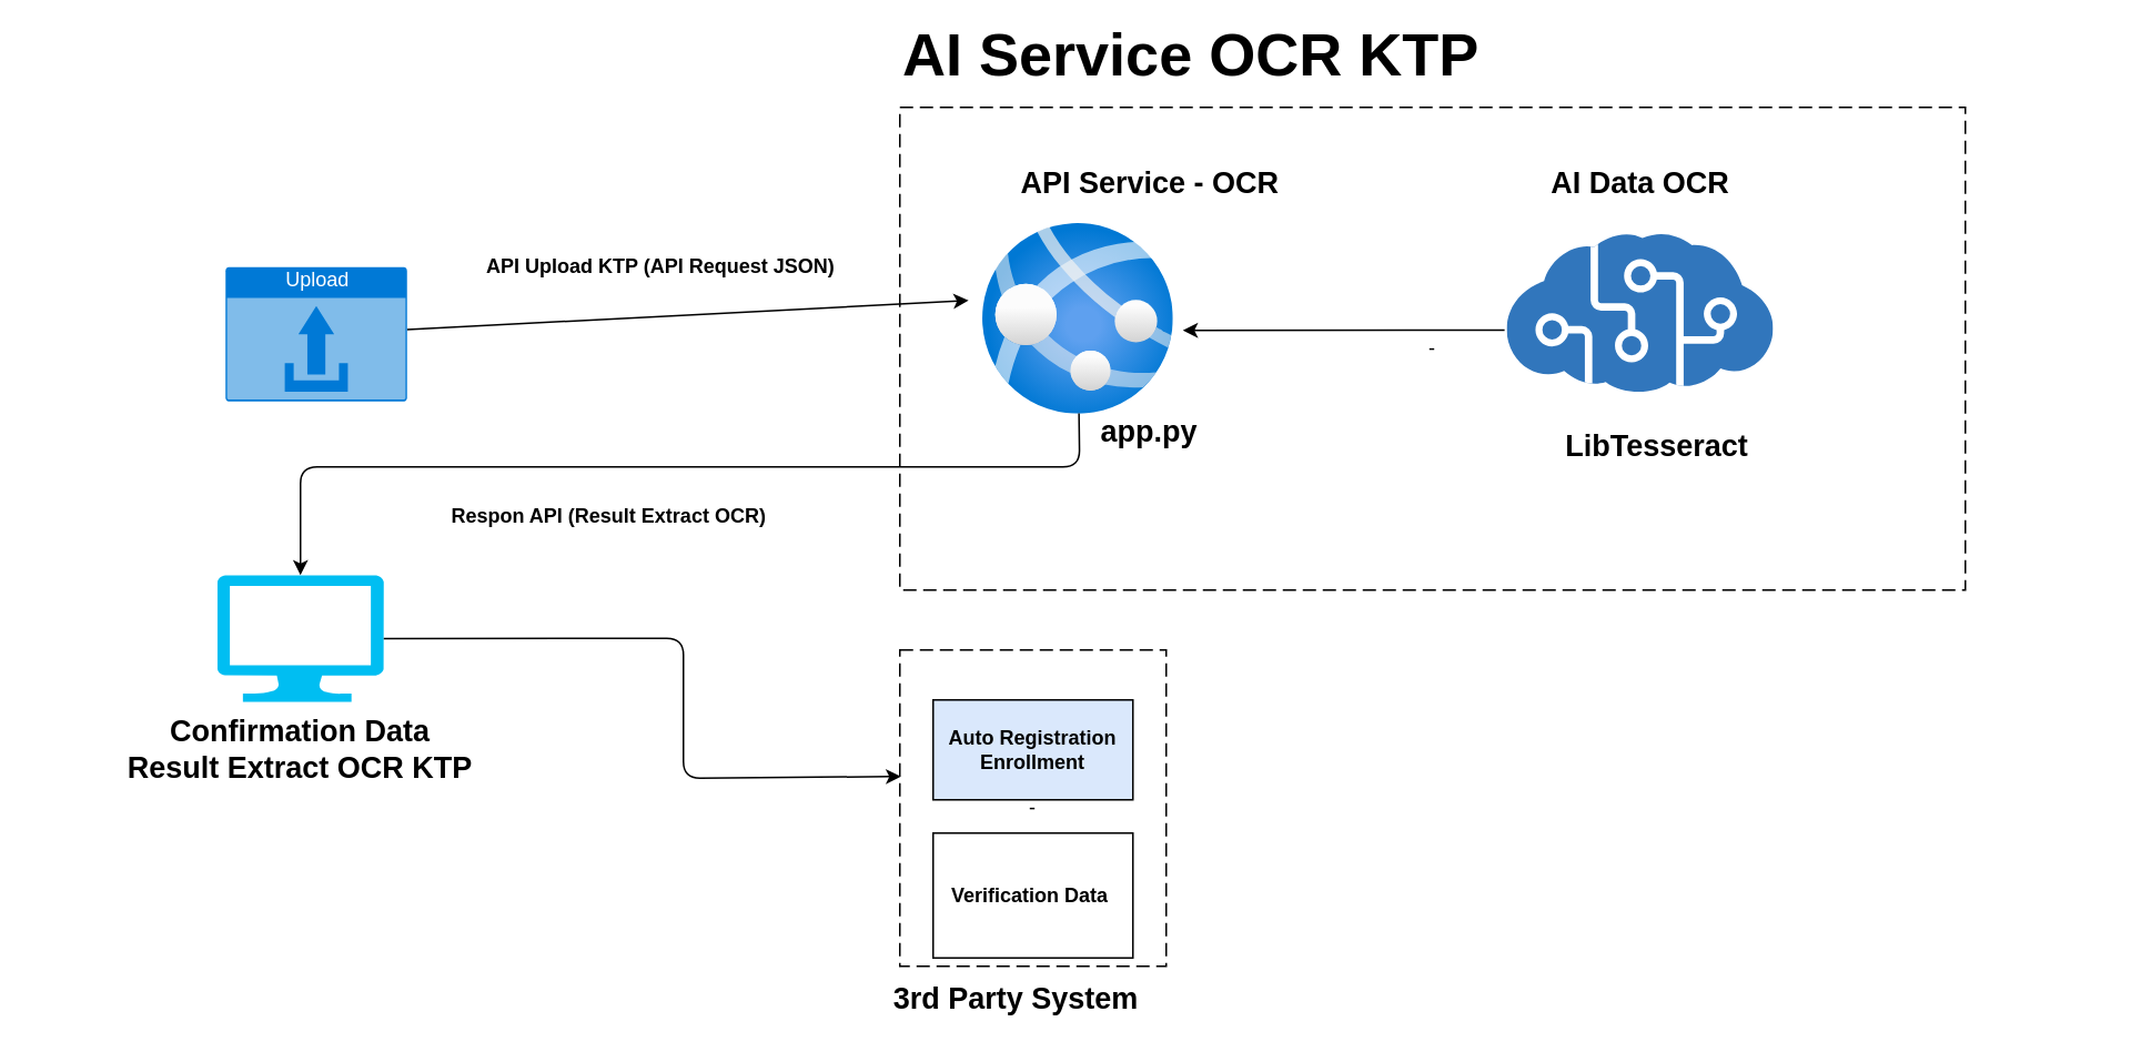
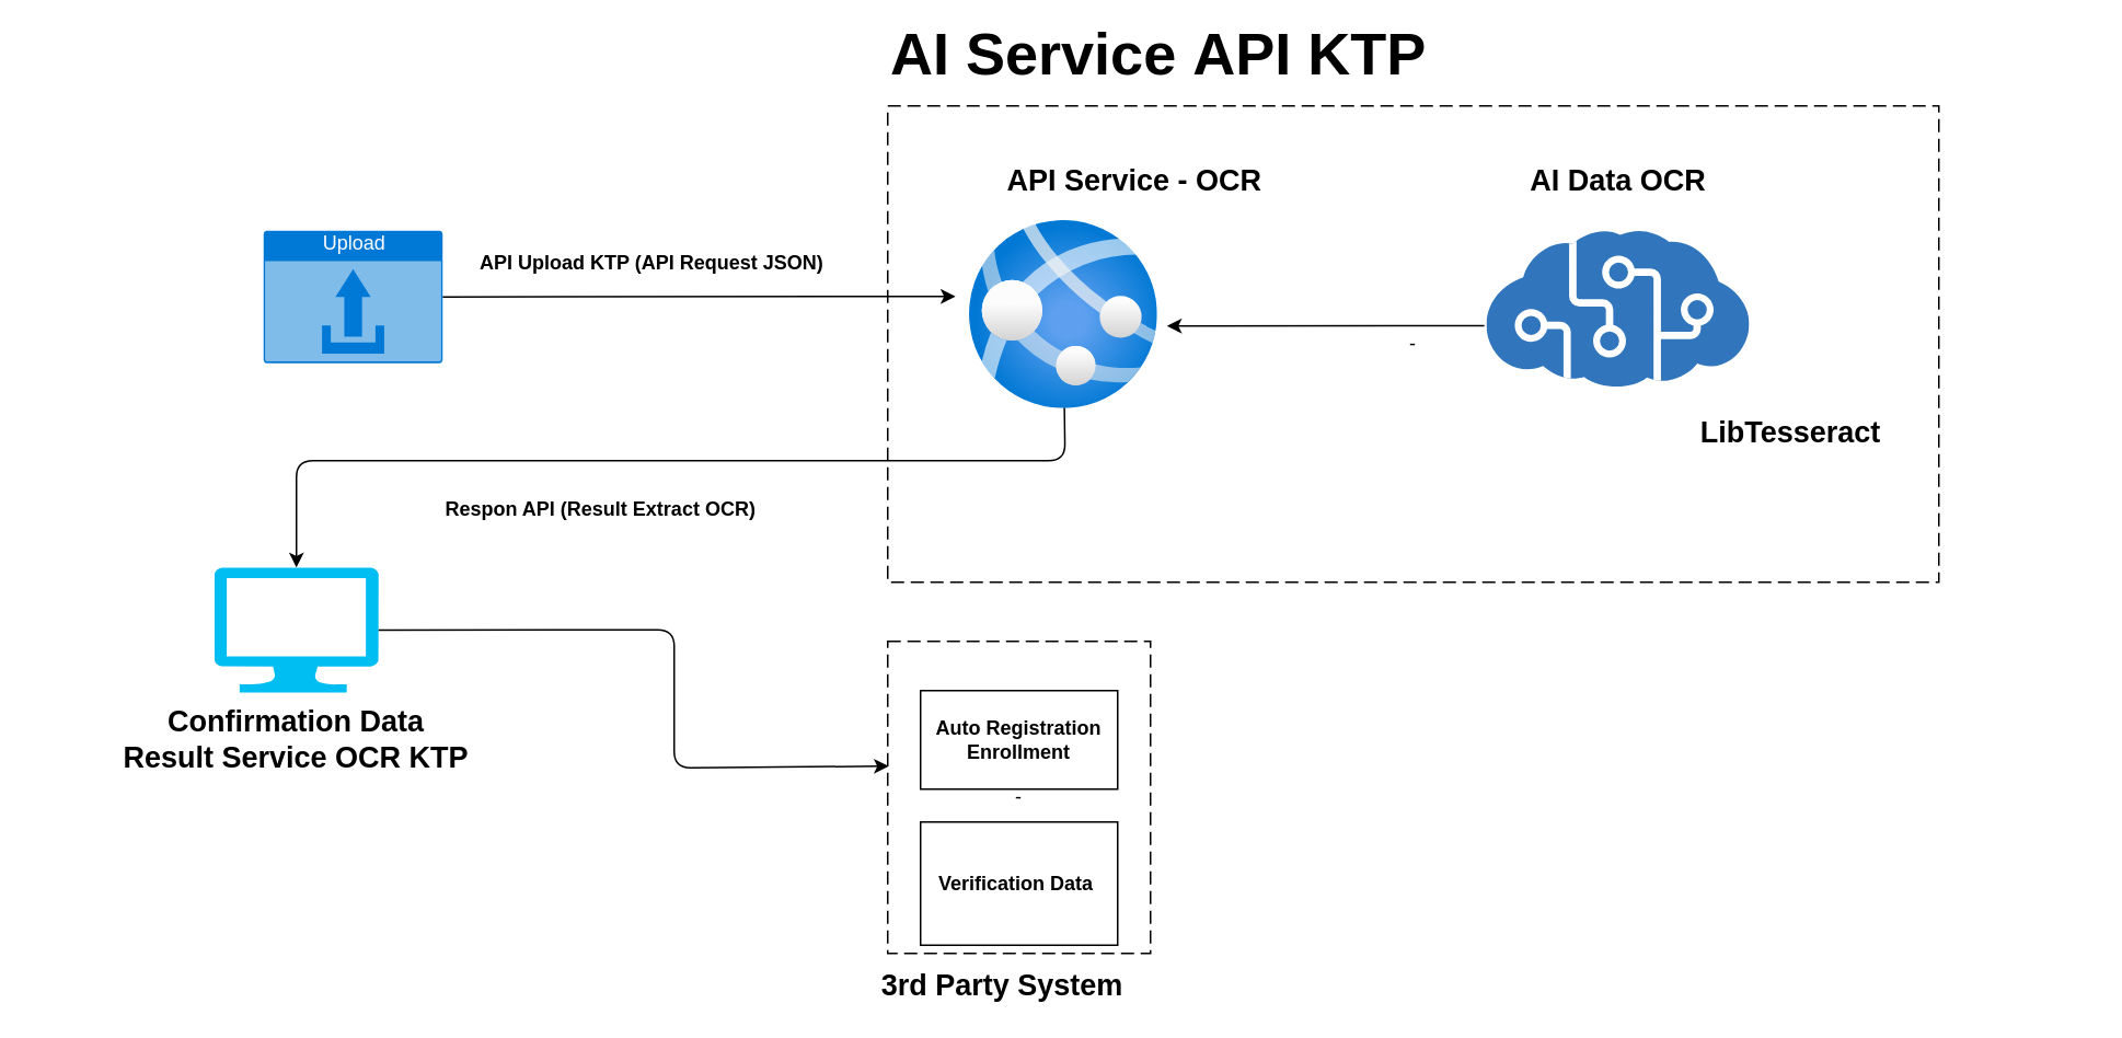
  <mxCell id="0" />
  <mxCell id="1" parent="0" />
  <mxCell id="2" value="" style="aspect=fixed;html=1;points=[];align=center;image;fontSize=12;image=img/lib/mscae/Cognitive_Services.svg;fontStyle=0" parent="1" vertex="1"><mxGeometry x="905" y="140" width="160.01" height="96" as="geometry" /></mxCell>
  <mxCell id="3" value="" style="group;fontStyle=0" parent="1" vertex="1" connectable="0"><mxGeometry x="600" y="134" width="142.5" height="150" as="geometry" /></mxCell>
- <mxCell id="4" value="&lt;b&gt;&lt;font style=&quot;font-size: 18px&quot;&gt;app.py&lt;/font&gt;&lt;/b&gt;" style="text;html=1;strokeColor=none;fillColor=none;align=center;verticalAlign=middle;whiteSpace=wrap;rounded=0;fontStyle=0" parent="3" vertex="1"><mxGeometry x="70.0" y="114.5" width="40" height="20" as="geometry" /></mxCell>
  <mxCell id="5" value="" style="aspect=fixed;html=1;points=[];align=center;image;fontSize=12;image=img/lib/azure2/app_services/App_Services.svg;" parent="3" vertex="1"><mxGeometry x="-10" width="114.5" height="114.5" as="geometry" /></mxCell>
  <mxCell id="6" value="" style="endArrow=classic;html=1;exitX=-0.011;exitY=0.602;exitDx=0;exitDy=0;exitPerimeter=0;fontStyle=0" parent="1" source="2" edge="1"><mxGeometry x="2080" y="-1160" width="50" height="50" as="geometry"><mxPoint x="758.75" y="70" as="sourcePoint" /><mxPoint x="710" y="198" as="targetPoint" /></mxGeometry></mxCell>
  <mxCell id="7" value="" style="endArrow=classic;html=1;entryX=0.5;entryY=1;entryDx=0;entryDy=0;fontStyle=1;" parent="1" source="15" edge="1"><mxGeometry x="2080" y="-1160" width="50" height="50" as="geometry"><mxPoint x="420" y="190" as="sourcePoint" /><mxPoint x="581.25" y="180" as="targetPoint" /></mxGeometry></mxCell>
  <mxCell id="8" value="-" style="rounded=0;whiteSpace=wrap;html=1;fillColor=none;dashed=1;dashPattern=8 4;fontStyle=0" parent="1" vertex="1"><mxGeometry x="540" y="64" width="640" height="290" as="geometry" /></mxCell>
  <mxCell id="9" value="&lt;b&gt;&lt;font style=&quot;font-size: 18px&quot;&gt;API Service - OCR&amp;nbsp;&lt;/font&gt;&lt;/b&gt;" style="text;html=1;strokeColor=none;fillColor=none;align=center;verticalAlign=middle;whiteSpace=wrap;rounded=0;fontStyle=0" parent="1" vertex="1"><mxGeometry x="597.5" y="100" width="190" height="20" as="geometry" /></mxCell>
- <mxCell id="10" value="&lt;font&gt;&lt;span style=&quot;font-size: 18px&quot;&gt;&lt;b&gt;LibTesseract&lt;/b&gt;&lt;/span&gt;&lt;br&gt;&lt;/font&gt;" style="text;html=1;strokeColor=none;fillColor=none;align=center;verticalAlign=middle;whiteSpace=wrap;rounded=0;fontStyle=0" parent="1" vertex="1"><mxGeometry x="930" y="258" width="130" height="20" as="geometry" /></mxCell>
+ <mxCell id="10" value="&lt;font&gt;&lt;span style=&quot;font-size: 18px&quot;&gt;&lt;b&gt;LibTesseract&lt;/b&gt;&lt;/span&gt;&lt;br&gt;&lt;/font&gt;" style="text;html=1;strokeColor=none;fillColor=none;align=center;verticalAlign=middle;whiteSpace=wrap;rounded=0;fontStyle=0" parent="1" vertex="1"><mxGeometry x="1025" y="253" width="130" height="20" as="geometry" /></mxCell>
  <mxCell id="11" value="&lt;b&gt;&lt;font style=&quot;font-size: 18px&quot;&gt;AI Data OCR&lt;/font&gt;&lt;/b&gt;" style="text;html=1;strokeColor=none;fillColor=none;align=center;verticalAlign=middle;whiteSpace=wrap;rounded=0;fontStyle=0" parent="1" vertex="1"><mxGeometry x="890" y="100" width="190" height="20" as="geometry" /></mxCell>
  <mxCell id="12" value="&lt;font style=&quot;font-size: 12px&quot;&gt;API Upload KTP (API Request JSON)&lt;/font&gt;" style="text;html=1;strokeColor=none;fillColor=none;align=left;verticalAlign=middle;whiteSpace=wrap;rounded=0;fontStyle=1" parent="1" vertex="1"><mxGeometry x="290" y="150" width="320" height="20" as="geometry" /></mxCell>
- <mxCell id="13" value="&lt;div style=&quot;text-align: center&quot;&gt;&lt;b style=&quot;font-size: 36px&quot;&gt;AI Service&amp;nbsp;&lt;/b&gt;&lt;b style=&quot;font-size: 36px&quot;&gt;OCR KTP&lt;/b&gt;&lt;/div&gt;" style="text;html=1;strokeColor=none;fillColor=none;align=left;verticalAlign=middle;whiteSpace=wrap;rounded=0;fontSize=40;" parent="1" vertex="1"><mxGeometry x="540" y="20" width="730" height="20" as="geometry" /></mxCell>
- <mxCell id="14" value="&lt;font style=&quot;font-size: 18px&quot;&gt;Confirmation Data &lt;br&gt;Result Extract OCR KTP&lt;/font&gt;" style="text;html=1;strokeColor=none;fillColor=none;align=center;verticalAlign=middle;whiteSpace=wrap;rounded=0;fontStyle=1" vertex="1" parent="1"><mxGeometry x="20" y="440" width="320" height="20" as="geometry" /></mxCell>
- <mxCell id="15" value="Upload" style="html=1;strokeColor=none;fillColor=#0079D6;labelPosition=center;verticalLabelPosition=middle;verticalAlign=top;align=center;fontSize=12;outlineConnect=0;spacingTop=-6;fontColor=#FFFFFF;shape=mxgraph.sitemap.upload;" vertex="1" parent="1"><mxGeometry x="135" y="160" width="109" height="80.67" as="geometry" /></mxCell>
+ <mxCell id="13" value="&lt;div style=&quot;text-align: center&quot;&gt;&lt;b style=&quot;font-size: 36px&quot;&gt;AI Service&amp;nbsp;&lt;/b&gt;&lt;b style=&quot;font-size: 36px&quot;&gt;API KTP&lt;/b&gt;&lt;/div&gt;" style="text;html=1;strokeColor=none;fillColor=none;align=left;verticalAlign=middle;whiteSpace=wrap;rounded=0;fontSize=40;" parent="1" vertex="1"><mxGeometry x="540" y="20" width="730" height="20" as="geometry" /></mxCell>
+ <mxCell id="14" value="&lt;font style=&quot;font-size: 18px&quot;&gt;Confirmation Data &lt;br&gt;Result Service OCR KTP&lt;/font&gt;" style="text;html=1;strokeColor=none;fillColor=none;align=center;verticalAlign=middle;whiteSpace=wrap;rounded=0;fontStyle=1" vertex="1" parent="1"><mxGeometry x="20" y="440" width="320" height="20" as="geometry" /></mxCell>
+ <mxCell id="15" value="Upload" style="html=1;strokeColor=none;fillColor=#0079D6;labelPosition=center;verticalLabelPosition=middle;verticalAlign=top;align=center;fontSize=12;outlineConnect=0;spacingTop=-6;fontColor=#FFFFFF;shape=mxgraph.sitemap.upload;" vertex="1" parent="1"><mxGeometry x="160" y="140" width="109" height="80.67" as="geometry" /></mxCell>
  <mxCell id="16" value="" style="verticalLabelPosition=bottom;html=1;verticalAlign=top;align=center;strokeColor=none;fillColor=#00BEF2;shape=mxgraph.azure.computer;pointerEvents=1;" vertex="1" parent="1"><mxGeometry x="130" y="345" width="100" height="76.21" as="geometry" /></mxCell>
  <mxCell id="17" value="" style="endArrow=classic;html=1;entryX=0.5;entryY=0;entryDx=0;entryDy=0;entryPerimeter=0;exitX=0.503;exitY=0.994;exitDx=0;exitDy=0;exitPerimeter=0;" edge="1" parent="1" source="5" target="16"><mxGeometry width="50" height="50" relative="1" as="geometry"><mxPoint x="420" y="330" as="sourcePoint" /><mxPoint x="270" y="300" as="targetPoint" /><Array as="points"><mxPoint x="648" y="280" /><mxPoint x="180" y="280" /></Array></mxGeometry></mxCell>
  <mxCell id="18" value="Respon API (Result Extract OCR)" style="text;html=1;strokeColor=none;fillColor=none;align=left;verticalAlign=middle;whiteSpace=wrap;rounded=0;fontStyle=1" vertex="1" parent="1"><mxGeometry x="269" y="300" width="320" height="20" as="geometry" /></mxCell>
- <mxCell id="19" value="&lt;b&gt;Auto Registration&lt;br&gt;Enrollment&lt;br&gt;&lt;/b&gt;" style="rounded=0;whiteSpace=wrap;html=1;fillColor=#dae8fc;" vertex="1" parent="1"><mxGeometry x="560" y="420" width="120" height="60" as="geometry" /></mxCell>
+ <mxCell id="19" value="&lt;b&gt;Auto Registration&lt;br&gt;Enrollment&lt;br&gt;&lt;/b&gt;" style="rounded=0;whiteSpace=wrap;html=1;" vertex="1" parent="1"><mxGeometry x="560" y="420" width="120" height="60" as="geometry" /></mxCell>
  <mxCell id="20" value="&lt;b&gt;Verification Data&amp;nbsp;&lt;br&gt;&lt;/b&gt;" style="rounded=0;whiteSpace=wrap;html=1;" vertex="1" parent="1"><mxGeometry x="560" y="500" width="120" height="75" as="geometry" /></mxCell>
  <mxCell id="21" value="-" style="rounded=0;whiteSpace=wrap;html=1;fillColor=none;dashed=1;dashPattern=8 4;fontStyle=0" vertex="1" parent="1"><mxGeometry x="540" y="390" width="160" height="190" as="geometry" /></mxCell>
  <mxCell id="22" value="&lt;span style=&quot;font-size: 18px&quot;&gt;3rd Party System&lt;/span&gt;" style="text;html=1;strokeColor=none;fillColor=none;align=center;verticalAlign=middle;whiteSpace=wrap;rounded=0;fontStyle=1" vertex="1" parent="1"><mxGeometry x="450" y="590" width="320" height="20" as="geometry" /></mxCell>
  <mxCell id="23" value="" style="endArrow=classic;html=1;entryX=0.004;entryY=0.4;entryDx=0;entryDy=0;entryPerimeter=0;exitX=1;exitY=0.5;exitDx=0;exitDy=0;exitPerimeter=0;" edge="1" parent="1" source="16" target="21"><mxGeometry width="50" height="50" relative="1" as="geometry"><mxPoint x="260" y="440" as="sourcePoint" /><mxPoint x="310" y="390" as="targetPoint" /><Array as="points"><mxPoint x="410" y="383" /><mxPoint x="410" y="467" /></Array></mxGeometry></mxCell>
